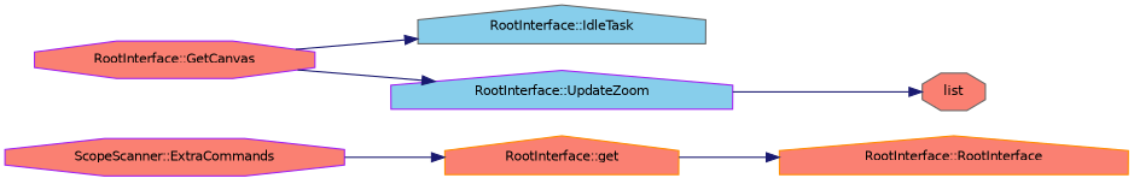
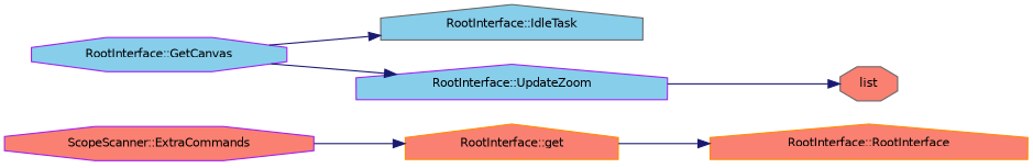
  digraph {
    rankdir=LR
    node [color=purple fillcolor=salmon fontname=Helvetica fontsize=10 shape=house style=filled]
    edge [color=midnightblue fontname=Helvetica fontsize=10 labelfontname=Helvetica labelfontsize=10 style=solid]
    n1 [fontcolor=black height=0.2 label="ScopeScanner::ExtraCommands" shape=octagon width=0.4]
    n2 [color=darkorange height=0.2 label="RootInterface::get" width=0.4]
    n3 [color=darkorange height=0.2 label="RootInterface::RootInterface" width=0.4]
-   n4 [height=0.2 label="RootInterface::GetCanvas" shape=octagon width=0.4]
+   n4 [fillcolor=skyblue height=0.2 label="RootInterface::GetCanvas" shape=octagon width=0.4]
    n5 [color=gray40 fillcolor=skyblue height=0.2 label="RootInterface::IdleTask" width=0.4]
    n6 [fillcolor=skyblue height=0.2 label="RootInterface::UpdateZoom" width=0.4]
    n7 [color=gray40 height=0.2 label=list shape=octagon width=0.4]
    n1 -> n2
    n2 -> n3
    n4 -> n5
    n4 -> n6
    n6 -> n7
  }
